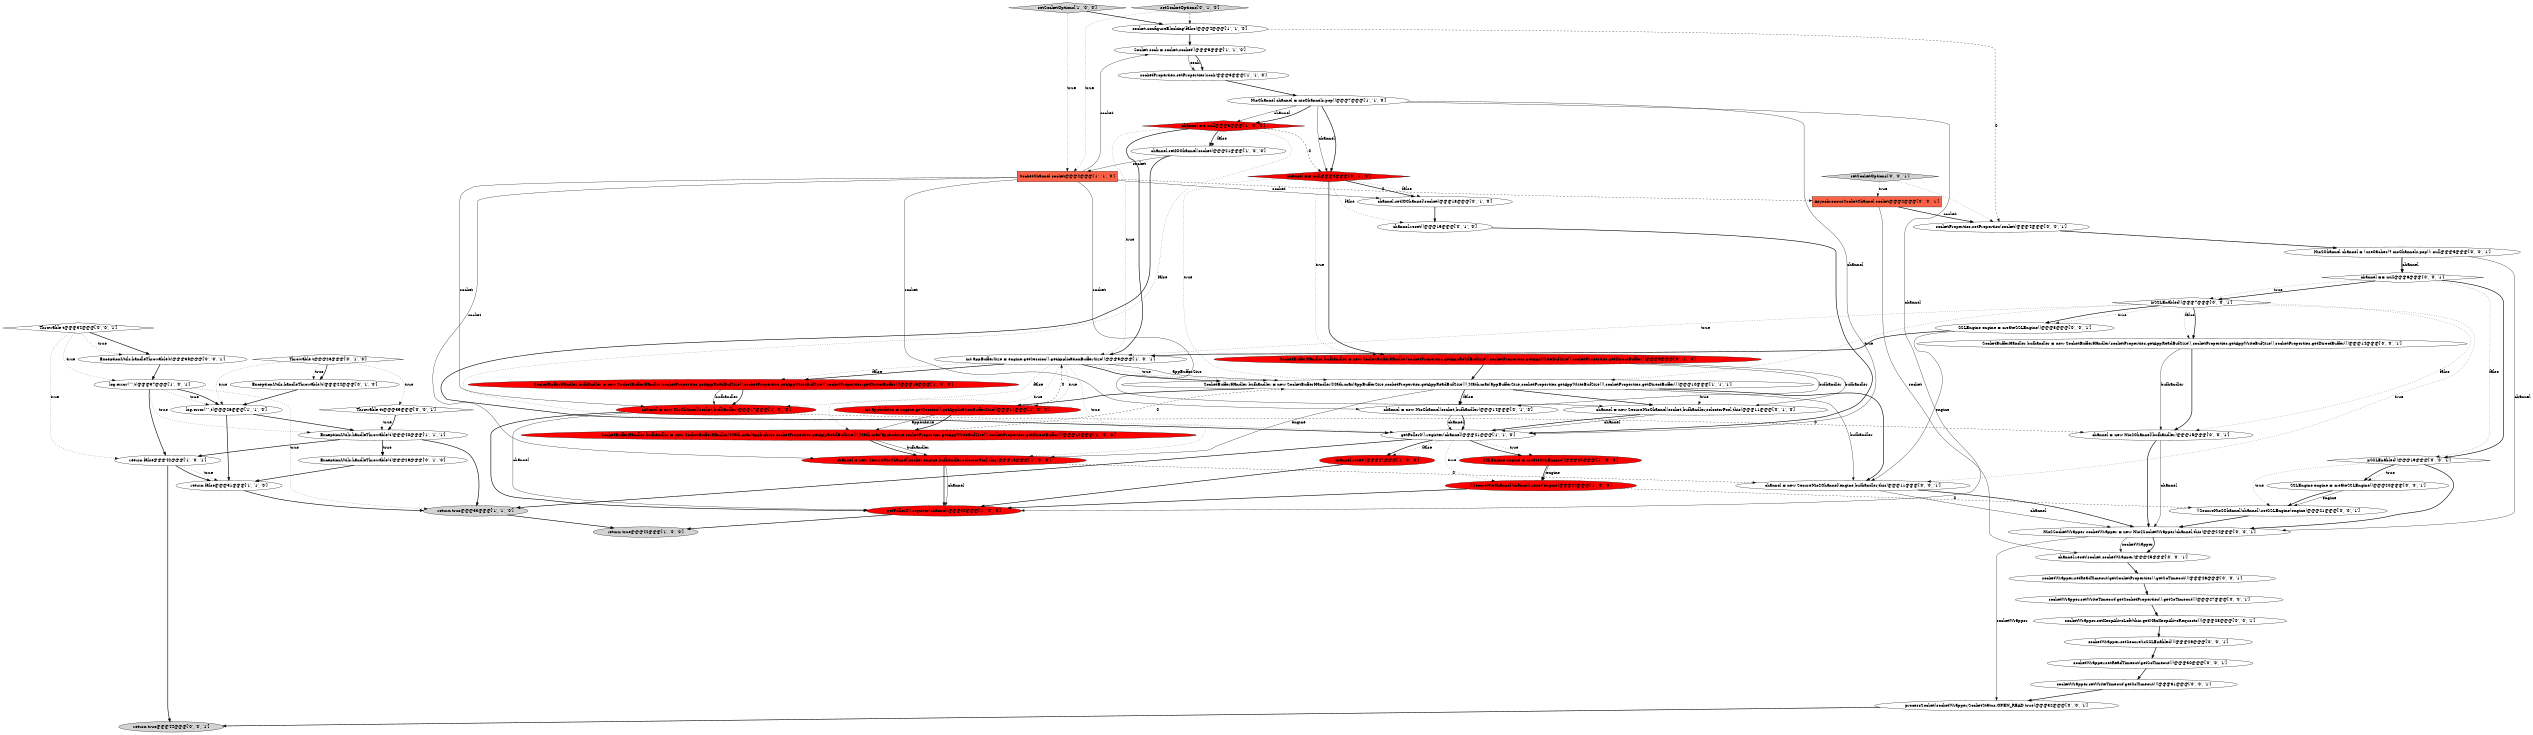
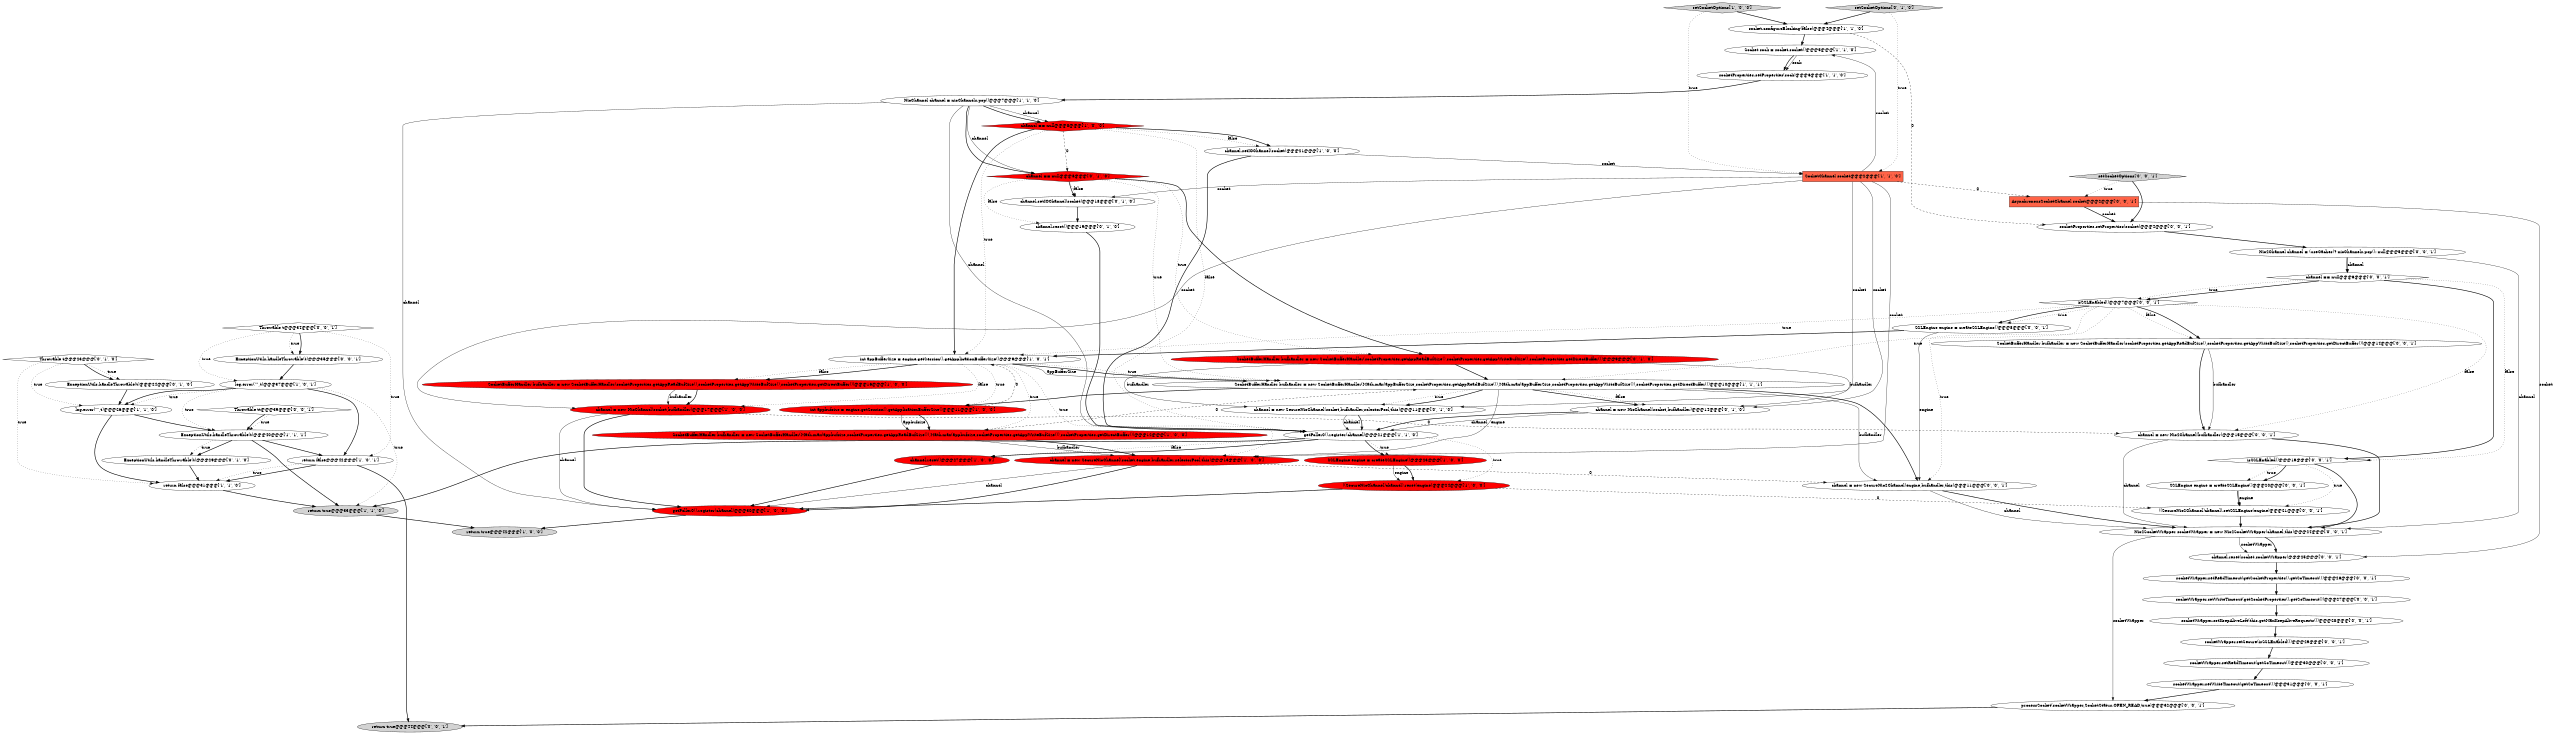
  digraph {
    node [fillcolor=white shape=ellipse style=filled]
    edge [style=bold]
    n1 [label="Socket sock = socket.socket()@@@5@@@['1', '1', '0']"]
    n2 [label="socketProperties.setProperties(sock)@@@6@@@['1', '1', '0']"]
    n3 [label="NioChannel channel = nioChannels.pop()@@@7@@@['1', '1', '0']"]
    n4 [label="socketWrapper.setWriteTimeout(getSocketProperties().getSoTimeout())@@@27@@@['0', '0', '1']"]
    n5 [label="socketWrapper.setKeepAliveLeft(this.getMaxKeepAliveRequests())@@@28@@@['0', '0', '1']"]
    n6 [label="socketWrapper.setSecure(isSSLEnabled())@@@29@@@['0', '0', '1']"]
    n7 [label="return false@@@42@@@['1', '0', '1']"]
    n8 [label="return false@@@31@@@['1', '1', '0']"]
    n9 [fillcolor=lightgray label="return true@@@44@@@['0', '0', '1']"]
    n10 [fillcolor=lightgray label="return true@@@33@@@['1', '1', '0']"]
    n11 [label="Throwable t@@@23@@@['0', '1', '0']" shape=diamond]
    n12 [label="ExceptionUtils.handleThrowable(t)@@@24@@@['0', '1', '0']"]
    n13 [label="log.error(\"\",t)@@@26@@@['1', '1', '0']"]
    n14 [label="ExceptionUtils.handleThrowable(t)@@@40@@@['1', '1', '1']"]
    n15 [fillcolor=red label="SocketBufferHandler bufhandler = new SocketBufferHandler(socketProperties.getAppReadBufSize(),socketProperties.getAppWriteBufSize(),socketProperties.getDirectBuffer())@@@9@@@['0', '1', '0']"]
    n16 [label="channel = new NioChannel(socket,bufhandler)@@@14@@@['0', '1', '0']"]
    n17 [label="channel = new SecureNioChannel(socket,bufhandler,selectorPool,this)@@@11@@@['0', '1', '0']"]
    n18 [label="SocketBufferHandler bufhandler = new SocketBufferHandler(Math.max(appBufferSize,socketProperties.getAppReadBufSize()),Math.max(appBufferSize,socketProperties.getAppWriteBufSize()),socketProperties.getDirectBuffer())@@@10@@@['1', '1', '1']"]
    n19 [label="getPoller0().register(channel)@@@21@@@['1', '1', '0']"]
    n20 [label="channel = new SecureNio2Channel(engine,bufhandler,this)@@@11@@@['0', '0', '1']"]
    n21 [fillcolor=red label="channel = new SecureNioChannel(socket,engine,bufhandler,selectorPool,this)@@@13@@@['1', '0', '0']"]
    n22 [fillcolor=red label="int appbufsize = engine.getSession().getApplicationBufferSize()@@@11@@@['1', '0', '0']"]
    n23 [label="channel == null@@@6@@@['0', '0', '1']" shape=diamond]
    n24 [label="isSSLEnabled()@@@7@@@['0', '0', '1']" shape=diamond]
    n25 [label="isSSLEnabled()@@@19@@@['0', '0', '1']" shape=diamond]
    n26 [label="SSLEngine engine = createSSLEngine()@@@8@@@['0', '0', '1']"]
    n27 [label="int appBufferSize = engine.getSession().getApplicationBufferSize()@@@9@@@['1', '0', '1']"]
    n28 [label="channel = new Nio2Channel(bufhandler)@@@15@@@['0', '0', '1']"]
    n29 [label="SocketBufferHandler bufhandler = new SocketBufferHandler(socketProperties.getAppReadBufSize(),socketProperties.getAppWriteBufSize(),socketProperties.getDirectBuffer())@@@14@@@['0', '0', '1']"]
    n30 [label="((SecureNio2Channel)channel).setSSLEngine(engine)@@@21@@@['0', '0', '1']"]
    n31 [label="Nio2SocketWrapper socketWrapper = new Nio2SocketWrapper(channel,this)@@@24@@@['0', '0', '1']"]
    n32 [label="SSLEngine engine = createSSLEngine()@@@20@@@['0', '0', '1']"]
    n33 [label="socketWrapper.setWriteTimeout(getSoTimeout())@@@31@@@['0', '0', '1']"]
    n34 [label="processSocket(socketWrapper,SocketStatus.OPEN_READ,true)@@@32@@@['0', '0', '1']"]
    n35 [label="socketWrapper.setReadTimeout(getSoTimeout())@@@30@@@['0', '0', '1']"]
    n36 [fillcolor=red label="getPoller0().register(channel)@@@30@@@['1', '0', '0']"]
    n37 [fillcolor=red label="channel == null@@@8@@@['1', '0', '0']" shape=diamond]
    n38 [fillcolor=red label="channel == null@@@8@@@['0', '1', '0']" shape=diamond]
    n39 [fillcolor=lightgray label="return true@@@42@@@['1', '0', '0']"]
    n40 [label="channel.setIOChannel(socket)@@@21@@@['1', '0', '0']"]
    n41 [fillcolor=red label="((SecureNioChannel)channel).reset(engine)@@@24@@@['1', '0', '0']"]
    n42 [fillcolor=red label="SSLEngine engine = createSSLEngine()@@@23@@@['1', '0', '0']"]
    n43 [fillcolor=red label="channel.reset()@@@27@@@['1', '0', '0']"]
    n44 [label="channel.reset()@@@19@@@['0', '1', '0']"]
    n45 [label="channel.setIOChannel(socket)@@@18@@@['0', '1', '0']"]
    n46 [fillcolor=red label="SocketBufferHandler bufhandler = new SocketBufferHandler(Math.max(appbufsize,socketProperties.getAppReadBufSize()),Math.max(appbufsize,socketProperties.getAppWriteBufSize()),socketProperties.getDirectBuffer())@@@12@@@['1', '0', '0']"]
    n47 [fillcolor=red label="SocketBufferHandler bufhandler = new SocketBufferHandler(socketProperties.getAppReadBufSize(),socketProperties.getAppWriteBufSize(),socketProperties.getDirectBuffer())@@@16@@@['1', '0', '0']"]
    n48 [fillcolor=red label="channel = new NioChannel(socket,bufhandler)@@@17@@@['1', '0', '0']"]
    n49 [label="channel.reset(socket,socketWrapper)@@@25@@@['0', '0', '1']"]
    n50 [label="socketWrapper.setReadTimeout(getSocketProperties().getSoTimeout())@@@26@@@['0', '0', '1']"]
    n51 [fillcolor=lightgray label="setSocketOptions['1', '0', '0']" shape=diamond]
    n52 [label="socket.configureBlocking(false)@@@4@@@['1', '1', '0']"]
    n53 [fillcolor=tomato label="SocketChannel socket@@@2@@@['1', '1', '0']" shape=box]
    n54 [label="socketProperties.setProperties(socket)@@@4@@@['0', '0', '1']"]
    n55 [fillcolor=tomato label="AsynchronousSocketChannel socket@@@2@@@['0', '0', '1']" shape=box]
    n56 [label="log.error(\"\",t)@@@37@@@['1', '0', '1']"]
    n57 [label="ExceptionUtils.handleThrowable(t)@@@29@@@['0', '1', '0']"]
    n58 [label="Nio2Channel channel = (useCaches)? nioChannels.pop(): null@@@5@@@['0', '0', '1']"]
    n59 [label="ExceptionUtils.handleThrowable(t)@@@35@@@['0', '0', '1']"]
    n60 [label="Throwable tt@@@39@@@['0', '0', '1']" shape=diamond]
    n61 [fillcolor=lightgray label="setSocketOptions['0', '0', '1']" shape=diamond]
    n62 [label="Throwable t@@@34@@@['0', '0', '1']" shape=diamond]
    n63 [fillcolor=lightgray label="setSocketOptions['0', '1', '0']" shape=diamond]
    n1 -> n2 [label=sock style=solid]
    n1 -> n2
    n2 -> n3
    n3 -> n19 [label=channel style=solid]
    n3 -> n36 [label=channel style=solid]
    n3 -> n37 [label=channel style=solid]
    n3 -> n37
    n3 -> n38 [label=channel style=solid]
    n3 -> n38
    n4 -> n5
    n5 -> n6
    n6 -> n35
    n7 -> n8
    n7 -> n8 [label=true style=dotted]
    n7 -> n9
    n8 -> n10
    n10 -> n39
-   n11 -> n60 [label=true style=dotted]
+   n11 -> n8 [label=true style=dotted]
    n11 -> n12 [label=true style=dotted]
    n11 -> n12
    n11 -> n13 [label=true style=dotted]
    n12 -> n13
    n13 -> n8
    n13 -> n14
    n14 -> n7
    n14 -> n10
    n14 -> n57
    n14 -> n57 [label=true style=dotted]
    n15 -> n16 [label=bufhandler style=solid]
    n15 -> n17 [label=bufhandler style=solid]
    n15 -> n18
    n16 -> n19 [label=channel style=solid]
    n16 -> n19
    n17 -> n19
    n17 -> n19 [label=channel style=solid]
    n18 -> n16
    n18 -> n16 [label=false style=dotted]
    n18 -> n17 [label=true style=dotted]
    n18 -> n17
    n18 -> n20 [label=bufhandler style=solid]
    n18 -> n20
    n18 -> n21 [label=engine style=solid]
    n18 -> n22
    n19 -> n10
    n19 -> n41 [label=true style=dotted]
    n19 -> n42 [label=true style=dotted]
    n19 -> n42
    n19 -> n43 [label=false style=dotted]
    n19 -> n43
    n20 -> n31
    n20 -> n31 [label=channel style=solid]
    n21 -> n20 [label=0 style=dashed]
    n21 -> n36
    n21 -> n36 [label=channel style=solid]
    n22 -> n27 [label=0 style=dashed]
    n22 -> n46 [label=appbufsize style=solid]
    n22 -> n46
    n23 -> n24
    n23 -> n24 [label=true style=dotted]
    n23 -> n25 [label=false style=dotted]
    n23 -> n25
    n24 -> n18 [label=true style=dotted]
    n24 -> n20 [label=true style=dotted]
    n24 -> n26 [label=true style=dotted]
    n24 -> n26
    n24 -> n27 [label=true style=dotted]
    n24 -> n28 [label=false style=dotted]
    n24 -> n29 [label=false style=dotted]
    n24 -> n29
    n25 -> n30 [label=true style=dotted]
    n25 -> n31
    n25 -> n32 [label=true style=dotted]
    n25 -> n32
    n26 -> n20 [label=engine style=solid]
    n26 -> n27
    n27 -> n18
    n27 -> n18 [label=true style=dotted]
    n27 -> n18 [label=appBufferSize style=solid]
    n27 -> n21 [label=true style=dotted]
    n27 -> n22 [label=true style=dotted]
    n27 -> n46 [label=true style=dotted]
    n27 -> n47
    n27 -> n47 [label=false style=dotted]
    n27 -> n48 [label=false style=dotted]
    n28 -> n31 [label=channel style=solid]
    n28 -> n31
    n29 -> n28 [label=bufhandler style=solid]
    n29 -> n28
    n30 -> n31
    n31 -> n34 [label=socketWrapper style=solid]
    n31 -> n49 [label=socketWrapper style=solid]
    n31 -> n49
    n32 -> n30 [label=engine style=solid]
    n32 -> n30
    n33 -> n34
    n34 -> n9
    n35 -> n33
    n36 -> n39
    n37 -> n19 [label=false style=dotted]
    n37 -> n27 [label=true style=dotted]
    n37 -> n27
    n37 -> n38 [label=0 style=dashed]
    n37 -> n40 [label=false style=dotted]
    n37 -> n40
    n38 -> n15
    n38 -> n15 [label=true style=dotted]
    n38 -> n18 [label=true style=dotted]
    n38 -> n44 [label=false style=dotted]
    n38 -> n45
    n38 -> n45 [label=false style=dotted]
    n40 -> n19
    n40 -> n53 [label=socket style=solid]
    n41 -> n30 [label=0 style=dashed]
    n41 -> n36
    n42 -> n41
    n42 -> n41 [label=engine style=solid]
    n43 -> n36
    n44 -> n19
    n45 -> n44
    n46 -> n18 [label=0 style=dashed]
    n46 -> n21 [label=bufhandler style=solid]
    n46 -> n21
    n47 -> n48
    n47 -> n48 [label=bufhandler style=solid]
    n48 -> n28 [label=0 style=dashed]
    n48 -> n36 [label=channel style=solid]
    n48 -> n36
    n49 -> n50
    n50 -> n4
    n51 -> n52
    n51 -> n53 [label=true style=dotted]
    n52 -> n1
    n52 -> n54 [label=0 style=dashed]
    n53 -> n1 [label=socket style=solid]
    n53 -> n16 [label=socket style=solid]
    n53 -> n17 [label=socket style=solid]
    n53 -> n21 [label=socket style=solid]
    n53 -> n45 [label=socket style=solid]
    n53 -> n48 [label=socket style=solid]
    n53 -> n55 [label=0 style=dashed]
    n54 -> n58
    n55 -> n49 [label=socket style=solid]
    n55 -> n54 [label=socket]
    n56 -> n7
    n56 -> n10 [label=true style=dotted]
    n56 -> n13 [label=true style=dotted]
    n56 -> n13
    n56 -> n14 [label=true style=dotted]
    n57 -> n8
    n58 -> n23 [label=channel style=solid]
    n58 -> n23
    n58 -> n31 [label=channel style=solid]
    n59 -> n56
    n60 -> n14 [label=true style=dotted]
    n60 -> n14
-   n61 -> n54 [style=dotted]
+   n61 -> n54
    n61 -> n55 [label=true style=dotted]
    n62 -> n7 [label=true style=dotted]
    n62 -> n56 [label=true style=dotted]
    n62 -> n59
    n62 -> n59 [label=true style=dotted]
-   n63 -> n52 [style=dashed]
+   n63 -> n52
    n63 -> n53 [label=true style=dotted]
  }
